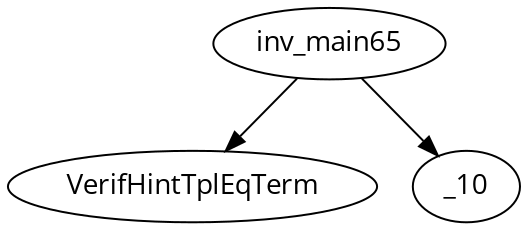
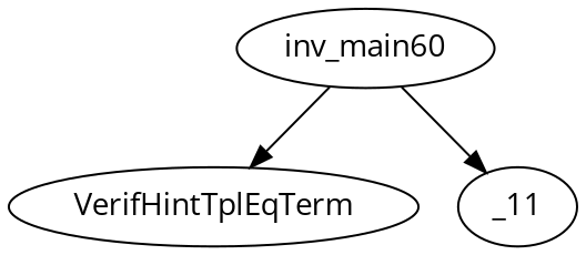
  digraph {
    fontname="Open Sans"
    node [fontname="Open Sans"]
    edge [fontname="Open Sans"]
-   n1 [label=inv_main65]
+   n1 [label=inv_main60]
    n2 [label=VerifHintTplEqTerm]
-   n3 [label=_10]
+   n3 [label=_11]
    n1 -> n2
    n1 -> n3
  }
